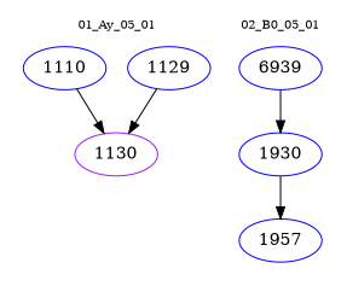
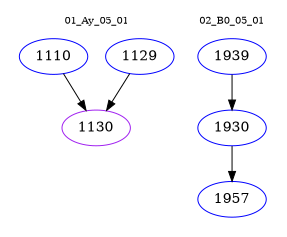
  digraph {
    node [color=blue]
    edge [color=black]
    n1 [label=1129]
    n2 [label=1110]
    n3 [color=purple label=1130]
-   n4 [label=6939]
+   n4 [label=1939]
    n5 [label=1930]
    n6 [label=1957]
    subgraph cluster_1 {
      color=white
      fontsize=10
      label="01_Ay_05_01"
      n1
      n2
      n3
    }
    subgraph cluster_2 {
      color=white
      fontsize=10
      label="02_B0_05_01"
      n4
      n5
      n6
    }
    n1 -> n3
    n2 -> n3
    n4 -> n5
    n5 -> n6
  }
